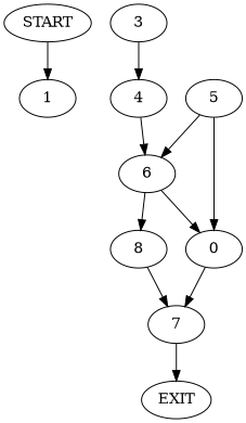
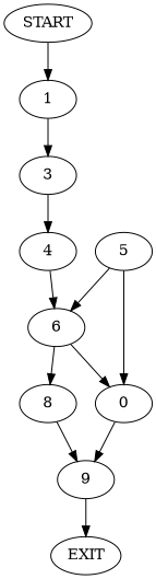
  digraph {
    n1 [label=START]
    1
    3
    4
    6
    5
    n7 [label=0]
    8
-   9 [label=7]
+   9
    n10 [label=EXIT]
    n1 -> 1
+   1 -> 3
    3 -> 4
    4 -> 6
    6 -> n7
    6 -> 8
    5 -> 6
    5 -> n7
    n7 -> 9
    8 -> 9
    9 -> n10
  }
